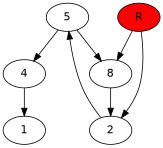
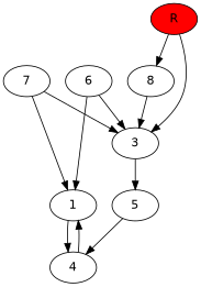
  digraph {
    fontname="DejaVu Sans"
    node [fontname="DejaVu Sans"]
    edge [fontname="DejaVu Sans"]
    1
    4
-   3 [label=2]
+   6
+   3
    5
    8
+   7
    R [fillcolor="#ff0000" style=filled]
+   1 -> 4
    4 -> 1
+   6 -> 1
+   6 -> 3
    3 -> 5
    5 -> 4
-   5 -> 8
    8 -> 3
+   7 -> 1
+   7 -> 3
    R -> 3
    R -> 8
  }
